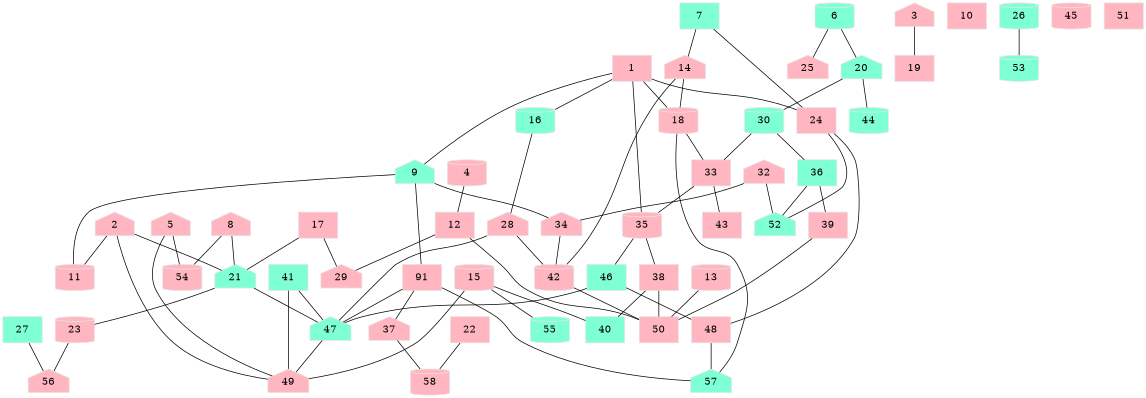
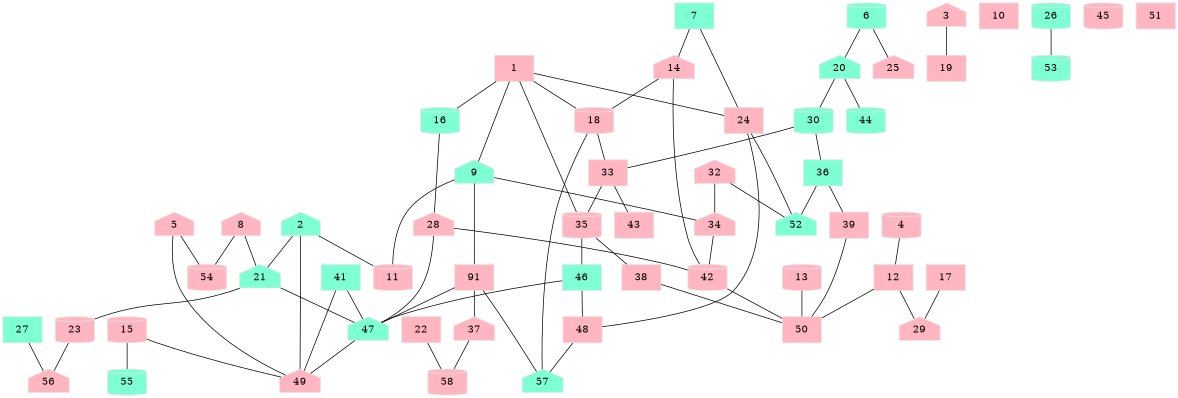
  graph {
    node [color=gray90 fillcolor=lightpink shape=box style=filled]
    9 [fillcolor=aquamarine shape=house]
    1
    16 [fillcolor=aquamarine shape=cylinder]
    18 [shape=cylinder]
    24
    35 [shape=cylinder]
    11 [shape=cylinder]
    n8 [label=91]
    34 [shape=house]
    28 [shape=house]
    33
    57 [fillcolor=aquamarine shape=house]
    48
    52 [fillcolor=aquamarine shape=house]
    38
    46 [fillcolor=aquamarine]
-   2 [shape=house]
+   2 [fillcolor=aquamarine shape=house]
    21 [fillcolor=aquamarine shape=house]
    49 [shape=house]
    23 [shape=cylinder]
    47 [fillcolor=aquamarine shape=house]
    3 [shape=house]
    19
    4 [shape=cylinder]
    12
    29 [shape=house]
    50
    5 [shape=house]
    54 [shape=cylinder]
    6 [fillcolor=aquamarine shape=cylinder]
    20 [fillcolor=aquamarine shape=house]
    25 [shape=house]
    30 [fillcolor=aquamarine shape=cylinder]
    44 [fillcolor=aquamarine shape=cylinder]
    7 [fillcolor=aquamarine]
    14 [shape=house]
    42 [shape=cylinder]
    8 [shape=house]
    37 [shape=house]
    10
    13 [shape=cylinder]
    15 [shape=cylinder]
-   40 [fillcolor=aquamarine]
    55 [fillcolor=aquamarine shape=cylinder]
    17
    43
    36 [fillcolor=aquamarine]
    56 [shape=house]
    58 [shape=cylinder]
    22
    26 [fillcolor=aquamarine shape=cylinder]
    53 [fillcolor=aquamarine shape=cylinder]
    27 [fillcolor=aquamarine]
    39
    32 [shape=house]
    41 [fillcolor=aquamarine]
    45 [shape=cylinder]
    51
    9 -- 11
    9 -- n8
    9 -- 34
    1 -- 9
    1 -- 16
    1 -- 18
    1 -- 24
    1 -- 35
    16 -- 28
    18 -- 33
    18 -- 57
    24 -- 48
    24 -- 52
    35 -- 38
    35 -- 46
    n8 -- 57
    n8 -- 47
    n8 -- 37
    34 -- 42
    28 -- 47
    28 -- 42
    33 -- 35
    33 -- 43
    48 -- 57
    38 -- 50
-   38 -- 40
    46 -- 48
    46 -- 47
    2 -- 11
    2 -- 21
    2 -- 49
    21 -- 23
    21 -- 47
    23 -- 56
    47 -- 49
    3 -- 19
    4 -- 12
    12 -- 29
    12 -- 50
    5 -- 49
    5 -- 54
    6 -- 20
    6 -- 25
    20 -- 30
    20 -- 44
    30 -- 33
    30 -- 36
    7 -- 24
    7 -- 14
    14 -- 18
    14 -- 42
    42 -- 50
    8 -- 21
    8 -- 54
    37 -- 58
    13 -- 50
    15 -- 49
-   15 -- 40
    15 -- 55
-   17 -- 21
    17 -- 29
    36 -- 52
    36 -- 39
    22 -- 58
    26 -- 53
    27 -- 56
    39 -- 50
    32 -- 34
    32 -- 52
    41 -- 49
    41 -- 47
  }
